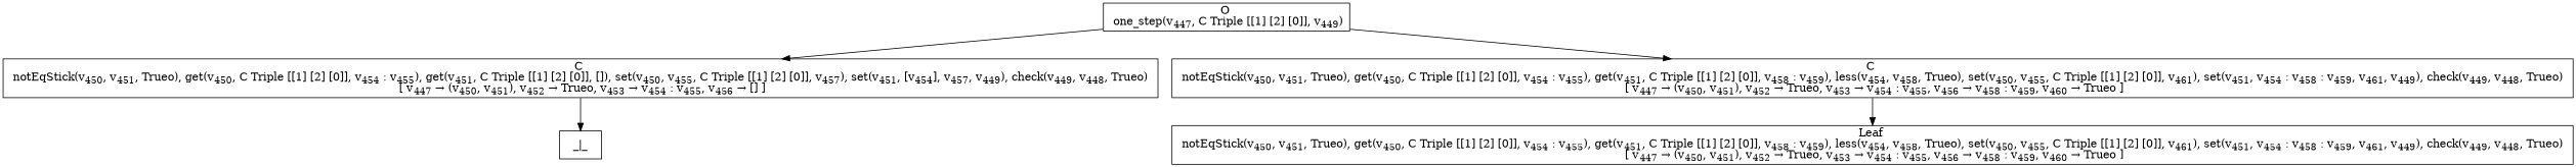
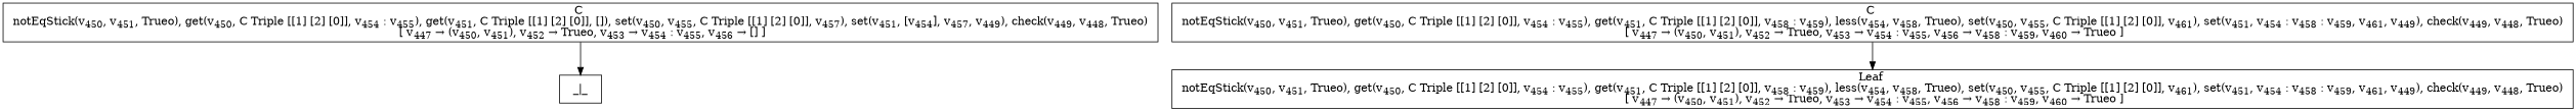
  digraph {
    rankdir=TB
    node [fillcolor=white shape=box style=filled]
-   n1 [label=<O <BR/> one_step(v<SUB>447</SUB>, C Triple [[1] [2] [0]], v<SUB>449</SUB>)>]
    n2 [label=<C <BR/> notEqStick(v<SUB>450</SUB>, v<SUB>451</SUB>, Trueo), get(v<SUB>450</SUB>, C Triple [[1] [2] [0]], v<SUB>454</SUB> : v<SUB>455</SUB>), get(v<SUB>451</SUB>, C Triple [[1] [2] [0]], []), set(v<SUB>450</SUB>, v<SUB>455</SUB>, C Triple [[1] [2] [0]], v<SUB>457</SUB>), set(v<SUB>451</SUB>, [v<SUB>454</SUB>], v<SUB>457</SUB>, v<SUB>449</SUB>), check(v<SUB>449</SUB>, v<SUB>448</SUB>, Trueo) <BR/>  [ v<SUB>447</SUB> &rarr; (v<SUB>450</SUB>, v<SUB>451</SUB>), v<SUB>452</SUB> &rarr; Trueo, v<SUB>453</SUB> &rarr; v<SUB>454</SUB> : v<SUB>455</SUB>, v<SUB>456</SUB> &rarr; [] ] >]
    n3 [label=<C <BR/> notEqStick(v<SUB>450</SUB>, v<SUB>451</SUB>, Trueo), get(v<SUB>450</SUB>, C Triple [[1] [2] [0]], v<SUB>454</SUB> : v<SUB>455</SUB>), get(v<SUB>451</SUB>, C Triple [[1] [2] [0]], v<SUB>458</SUB> : v<SUB>459</SUB>), less(v<SUB>454</SUB>, v<SUB>458</SUB>, Trueo), set(v<SUB>450</SUB>, v<SUB>455</SUB>, C Triple [[1] [2] [0]], v<SUB>461</SUB>), set(v<SUB>451</SUB>, v<SUB>454</SUB> : v<SUB>458</SUB> : v<SUB>459</SUB>, v<SUB>461</SUB>, v<SUB>449</SUB>), check(v<SUB>449</SUB>, v<SUB>448</SUB>, Trueo) <BR/>  [ v<SUB>447</SUB> &rarr; (v<SUB>450</SUB>, v<SUB>451</SUB>), v<SUB>452</SUB> &rarr; Trueo, v<SUB>453</SUB> &rarr; v<SUB>454</SUB> : v<SUB>455</SUB>, v<SUB>456</SUB> &rarr; v<SUB>458</SUB> : v<SUB>459</SUB>, v<SUB>460</SUB> &rarr; Trueo ] >]
    n4 [label=<_|_>]
    n5 [label=<Leaf <BR/> notEqStick(v<SUB>450</SUB>, v<SUB>451</SUB>, Trueo), get(v<SUB>450</SUB>, C Triple [[1] [2] [0]], v<SUB>454</SUB> : v<SUB>455</SUB>), get(v<SUB>451</SUB>, C Triple [[1] [2] [0]], v<SUB>458</SUB> : v<SUB>459</SUB>), less(v<SUB>454</SUB>, v<SUB>458</SUB>, Trueo), set(v<SUB>450</SUB>, v<SUB>455</SUB>, C Triple [[1] [2] [0]], v<SUB>461</SUB>), set(v<SUB>451</SUB>, v<SUB>454</SUB> : v<SUB>458</SUB> : v<SUB>459</SUB>, v<SUB>461</SUB>, v<SUB>449</SUB>), check(v<SUB>449</SUB>, v<SUB>448</SUB>, Trueo) <BR/>  [ v<SUB>447</SUB> &rarr; (v<SUB>450</SUB>, v<SUB>451</SUB>), v<SUB>452</SUB> &rarr; Trueo, v<SUB>453</SUB> &rarr; v<SUB>454</SUB> : v<SUB>455</SUB>, v<SUB>456</SUB> &rarr; v<SUB>458</SUB> : v<SUB>459</SUB>, v<SUB>460</SUB> &rarr; Trueo ] >]
-   n1 -> n2
-   n1 -> n3
    n2 -> n4
    n3 -> n5
  }
